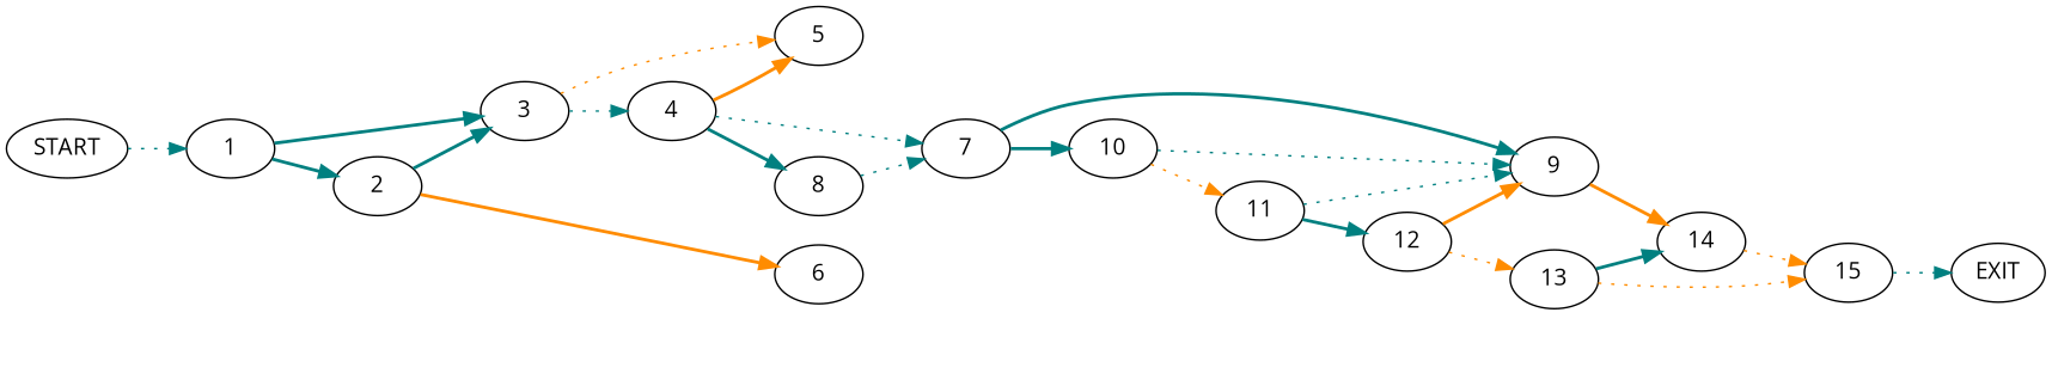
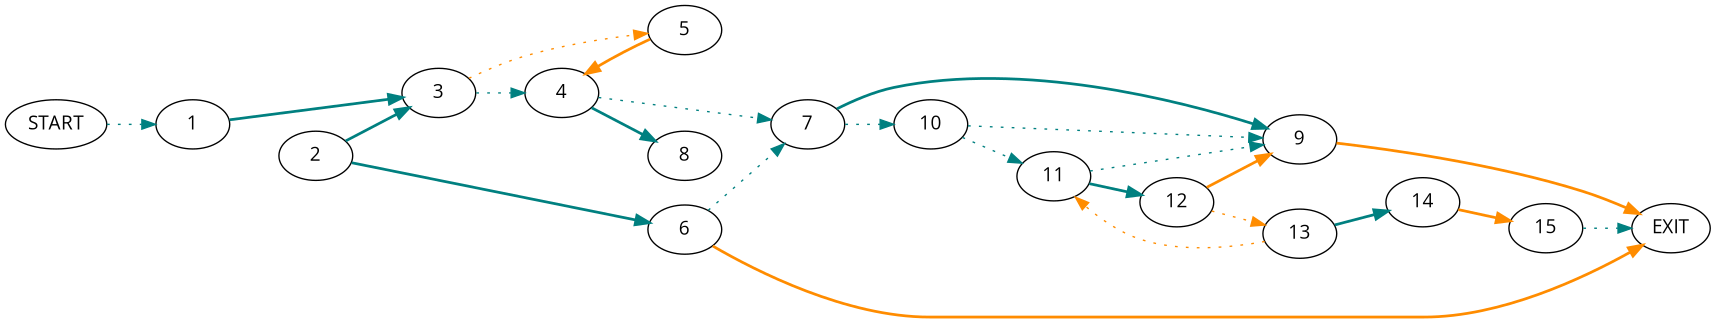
  digraph {
    fontname="Open Sans"
    rankdir=LR
    node [fontname="Open Sans"]
    edge [color=teal fontname="Open Sans" style=bold]
    n1 [label=START]
    1
    2
    3
    n5 [label=EXIT]
    6
    4
    5
    7
    8
    9
    10
    11
    12
    13
    14
    15
    n1 -> 1 [style=dotted]
-   1 -> 2
    1 -> 3
    2 -> 3
-   2 -> 6 [color=darkorange]
+   2 -> 6
    3 -> 4 [style=dotted]
    3 -> 5 [color=darkorange style=dotted]
+   6 -> n5 [color=darkorange]
    4 -> 7 [style=dotted]
    4 -> 8
-   4 -> 5 [color=darkorange]
+   5 -> 4 [color=darkorange]
    7 -> 9
-   7 -> 10
-   8 -> 7 [style=dotted]
-   9 -> 14 [color=darkorange]
+   7 -> 10 [style=dotted]
+   6 -> 7 [style=dotted]
+   9 -> n5 [color=darkorange]
    10 -> 9 [style=dotted]
-   10 -> 11 [color=darkorange style=dotted]
+   10 -> 11 [style=dotted]
    11 -> 9 [style=dotted]
    11 -> 12
    12 -> 9 [color=darkorange]
    12 -> 13 [color=darkorange style=dotted]
    13 -> 14
-   13 -> 15 [color=darkorange style=dotted]
-   14 -> 15 [color=darkorange style=dotted]
+   13 -> 11 [color=darkorange style=dotted]
+   14 -> 15 [color=darkorange]
    15 -> n5 [style=dotted]
  }
